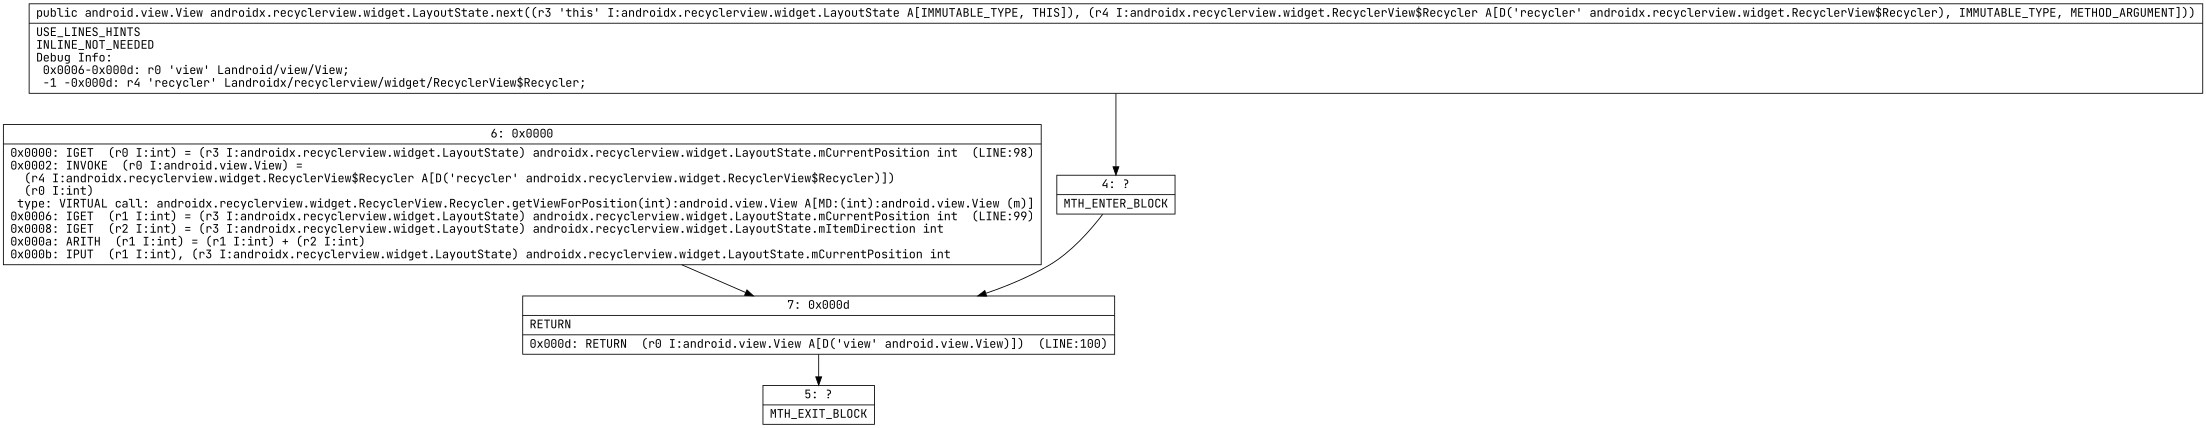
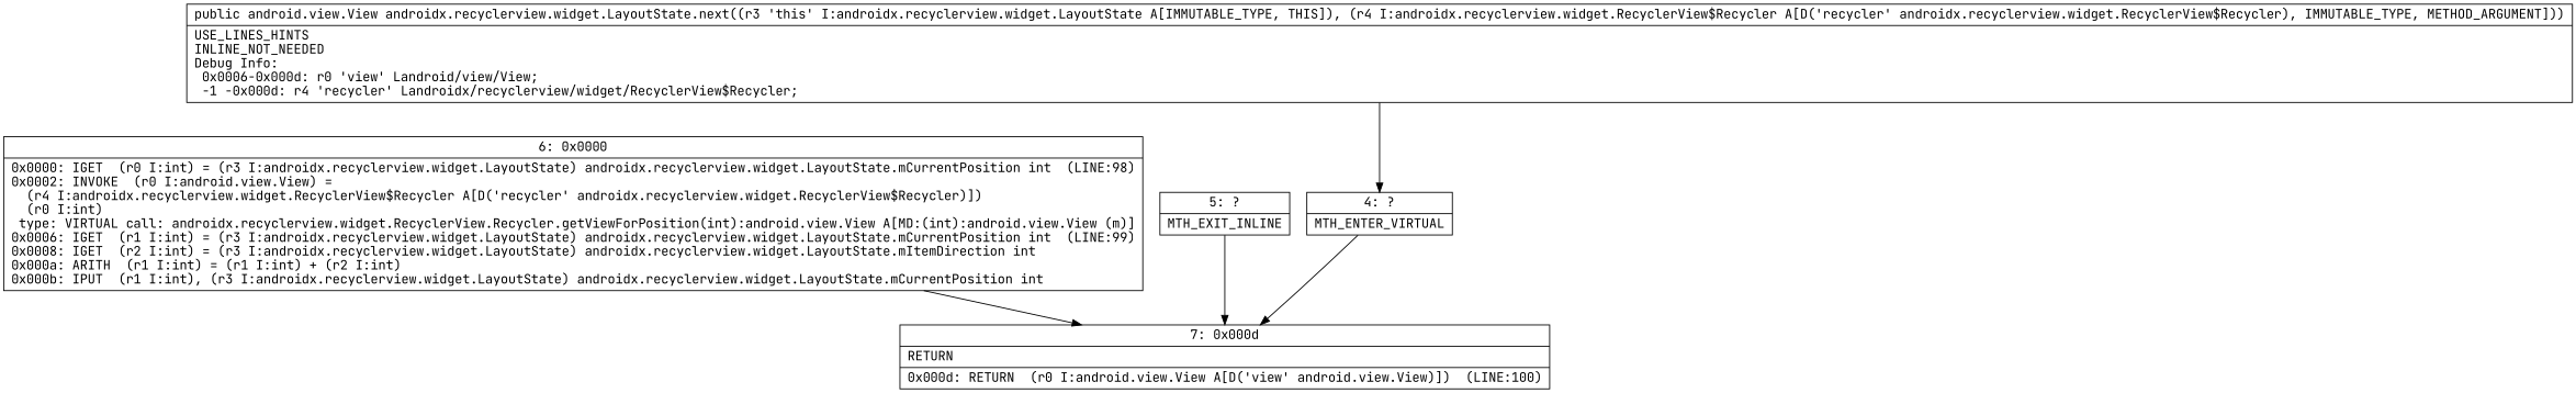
  digraph {
    fontname="JetBrains Mono"
    node [fontname="JetBrains Mono" shape=record]
    edge [fontname="JetBrains Mono"]
-   n1 [label="{4\:\ ?|MTH_ENTER_BLOCK\l}"]
+   n1 [label="{4\:\ ?|MTH_ENTER_VIRTUAL\l}"]
    n2 [label="{7\:\ 0x000d|RETURN\l|0x000d: RETURN  (r0 I:android.view.View A[D('view' android.view.View)])  (LINE:100)\l}"]
    n3 [label="{6\:\ 0x0000|0x0000: IGET  (r0 I:int) = (r3 I:androidx.recyclerview.widget.LayoutState) androidx.recyclerview.widget.LayoutState.mCurrentPosition int  (LINE:98)\l0x0002: INVOKE  (r0 I:android.view.View) = \l  (r4 I:androidx.recyclerview.widget.RecyclerView$Recycler A[D('recycler' androidx.recyclerview.widget.RecyclerView$Recycler)])\l  (r0 I:int)\l type: VIRTUAL call: androidx.recyclerview.widget.RecyclerView.Recycler.getViewForPosition(int):android.view.View A[MD:(int):android.view.View (m)]\l0x0006: IGET  (r1 I:int) = (r3 I:androidx.recyclerview.widget.LayoutState) androidx.recyclerview.widget.LayoutState.mCurrentPosition int  (LINE:99)\l0x0008: IGET  (r2 I:int) = (r3 I:androidx.recyclerview.widget.LayoutState) androidx.recyclerview.widget.LayoutState.mItemDirection int \l0x000a: ARITH  (r1 I:int) = (r1 I:int) + (r2 I:int) \l0x000b: IPUT  (r1 I:int), (r3 I:androidx.recyclerview.widget.LayoutState) androidx.recyclerview.widget.LayoutState.mCurrentPosition int \l}"]
-   n4 [label="{5\:\ ?|MTH_EXIT_BLOCK\l}"]
+   n4 [label="{5\:\ ?|MTH_EXIT_INLINE\l}"]
    n5 [label="{public android.view.View androidx.recyclerview.widget.LayoutState.next((r3 'this' I:androidx.recyclerview.widget.LayoutState A[IMMUTABLE_TYPE, THIS]), (r4 I:androidx.recyclerview.widget.RecyclerView$Recycler A[D('recycler' androidx.recyclerview.widget.RecyclerView$Recycler), IMMUTABLE_TYPE, METHOD_ARGUMENT]))  | USE_LINES_HINTS\lINLINE_NOT_NEEDED\lDebug Info:\l  0x0006\-0x000d: r0 'view' Landroid\/view\/View;\l  \-1 \-0x000d: r4 'recycler' Landroidx\/recyclerview\/widget\/RecyclerView$Recycler;\l}"]
    n1 -> n2
-   n2 -> n4
+   n4 -> n2
    n3 -> n2
    n5 -> n1
  }
